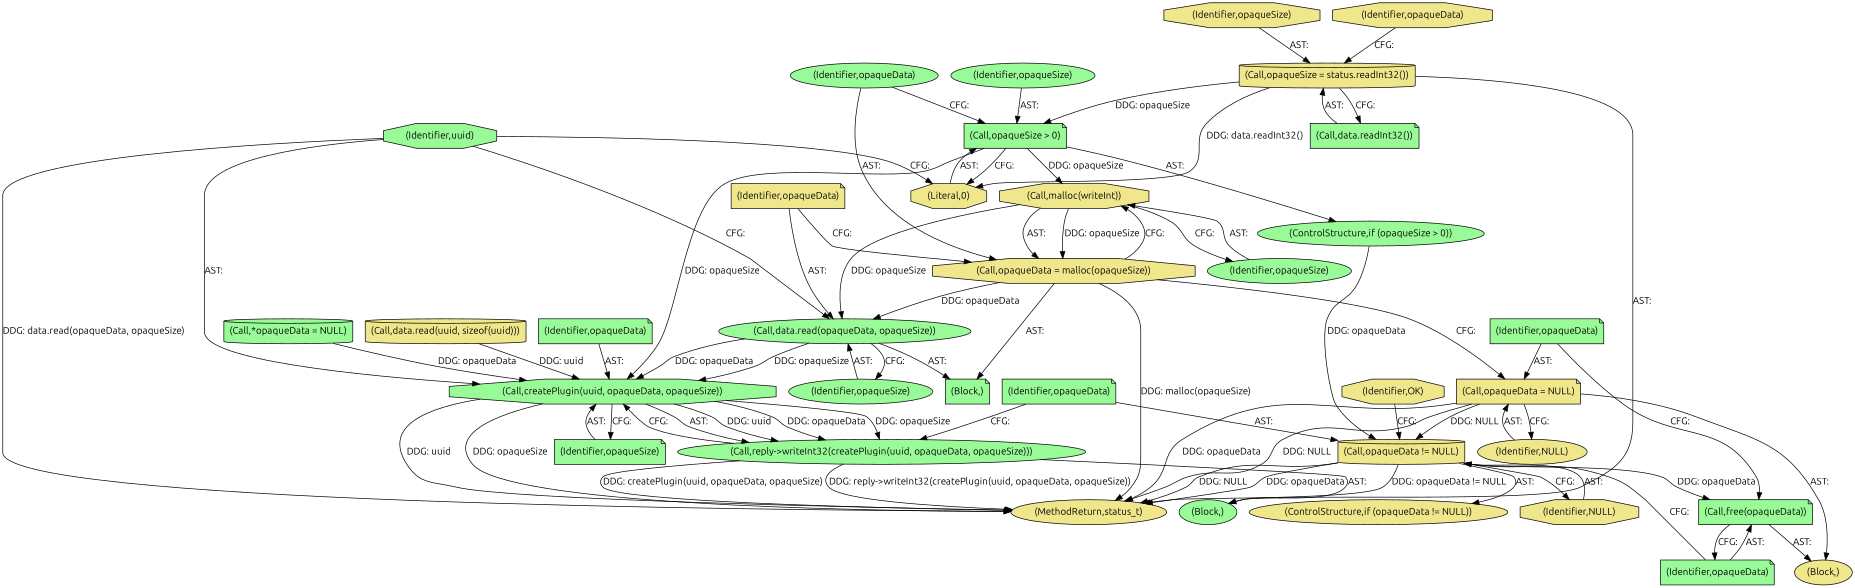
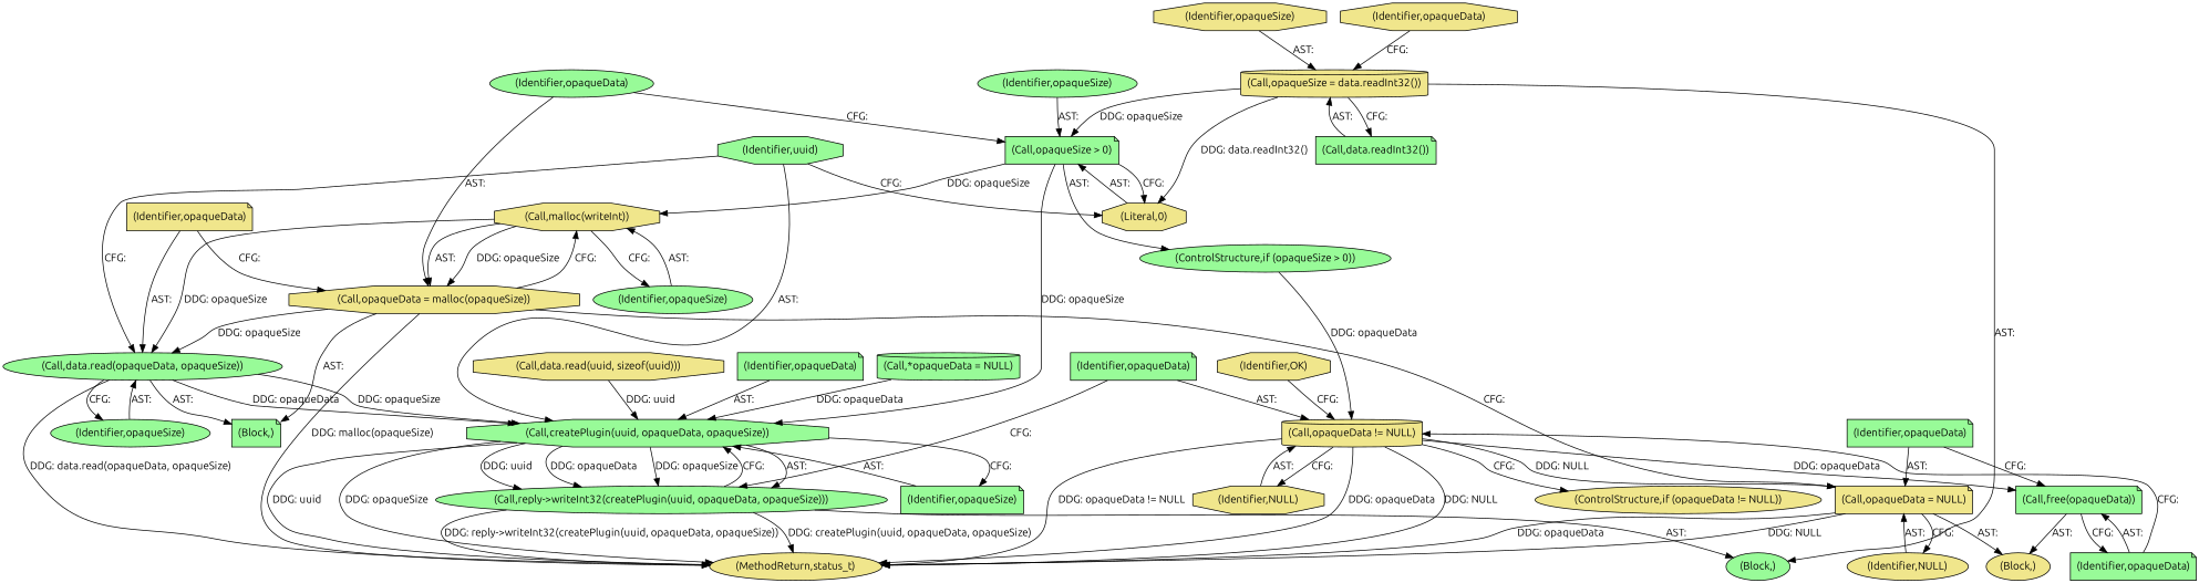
  digraph {
    fontname=Ubuntu
    node [fillcolor=palegreen fontname=Ubuntu shape=ellipse style=filled]
    edge [fontname=Ubuntu]
-   n1 [fillcolor=khaki label="(Call,opaqueSize = status.readInt32())" shape=cylinder]
+   n1 [fillcolor=khaki label="(Call,opaqueSize = data.readInt32())" shape=cylinder]
    n2 [label="(Call,opaqueSize > 0)" shape=note]
    n3 [label="(Block,)"]
    n4 [label="(Call,data.readInt32())" shape=note]
    n5 [fillcolor=khaki label="(Literal,0)" shape=octagon]
    n6 [fillcolor=khaki label="(Call,malloc(writeInt))" shape=octagon]
    n7 [label="(Call,createPlugin(uuid, opaqueData, opaqueSize))" shape=octagon]
    n8 [label="(ControlStructure,if (opaqueSize > 0))"]
    n9 [fillcolor=khaki label="(MethodReturn,status_t)"]
    n10 [fillcolor=khaki label="(Call,opaqueData = malloc(opaqueSize))" shape=octagon]
    n11 [label="(Call,data.read(opaqueData, opaqueSize))"]
    n12 [label="(Identifier,opaqueSize)"]
    n13 [label="(Call,reply->writeInt32(createPlugin(uuid, opaqueData, opaqueSize)))"]
    n14 [label="(Identifier,opaqueSize)" shape=note]
    n15 [fillcolor=khaki label="(Call,opaqueData != NULL)" shape=cylinder]
    n16 [label="(Block,)" shape=note]
    n17 [fillcolor=khaki label="(Call,opaqueData = NULL)" shape=note]
    n18 [label="(Identifier,opaqueSize)"]
    n19 [label="(Call,free(opaqueData))" shape=note]
    n20 [fillcolor=khaki label="(ControlStructure,if (opaqueData != NULL))"]
    n21 [fillcolor=khaki label="(Identifier,NULL)" shape=octagon]
    n22 [label="(Identifier,opaqueData)" shape=note]
    n23 [fillcolor=khaki label="(Block,)"]
    n24 [fillcolor=khaki label="(Identifier,NULL)"]
    n25 [fillcolor=khaki label="(Identifier,opaqueSize)" shape=octagon]
-   n26 [fillcolor=khaki label="(Call,data.read(uuid, sizeof(uuid)))" shape=cylinder]
+   n26 [fillcolor=khaki label="(Call,data.read(uuid, sizeof(uuid)))" shape=octagon]
    n27 [label="(Identifier,opaqueData)" shape=note]
    n28 [label="(Identifier,opaqueData)" shape=note]
    n29 [label="(Call,*opaqueData = NULL)" shape=cylinder]
    n30 [fillcolor=khaki label="(Identifier,opaqueData)" shape=octagon]
    n31 [label="(Identifier,uuid)" shape=octagon]
    n32 [label="(Identifier,opaqueSize)"]
    n33 [fillcolor=khaki label="(Identifier,opaqueData)" shape=note]
    n34 [label="(Identifier,opaqueData)"]
    n35 [label="(Identifier,opaqueData)" shape=note]
    n36 [fillcolor=khaki label="(Identifier,OK)" shape=octagon]
    n1 -> n2 [label="DDG: opaqueSize"]
    n1 -> n3 [label="AST: "]
    n1 -> n4 [label="CFG: "]
    n1 -> n5 [label="DDG: data.readInt32()"]
    n2 -> n5 [label="CFG: "]
    n2 -> n6 [label="DDG: opaqueSize"]
    n2 -> n7 [label="DDG: opaqueSize"]
    n2 -> n8 [label="AST: "]
    n4 -> n1 [label="AST: "]
    n5 -> n2 [label="AST: "]
    n6 -> n10 [label="AST: "]
    n6 -> n10 [label="DDG: opaqueSize"]
    n6 -> n11 [label="DDG: opaqueSize"]
    n6 -> n12 [label="CFG: "]
    n7 -> n9 [label="DDG: uuid"]
    n7 -> n9 [label="DDG: opaqueSize"]
    n7 -> n13 [label="AST: "]
    n7 -> n13 [label="DDG: uuid"]
    n7 -> n13 [label="DDG: opaqueData"]
    n7 -> n13 [label="DDG: opaqueSize"]
    n7 -> n14 [label="CFG: "]
    n8 -> n15 [label="DDG: opaqueData"]
    n10 -> n6 [label="CFG: "]
    n10 -> n9 [label="DDG: malloc(opaqueSize)"]
-   n10 -> n11 [label="DDG: opaqueData"]
+   n10 -> n11 [label="DDG: opaqueSize"]
    n10 -> n16 [label="AST: "]
    n10 -> n17 [label="CFG: "]
    n11 -> n7 [label="DDG: opaqueData"]
    n11 -> n7 [label="DDG: opaqueSize"]
-   n31 -> n9 [label="DDG: data.read(opaqueData, opaqueSize)"]
+   n11 -> n9 [label="DDG: data.read(opaqueData, opaqueSize)"]
    n11 -> n16 [label="AST: "]
    n11 -> n18 [label="CFG: "]
    n12 -> n6 [label="AST: "]
    n13 -> n3 [label="AST: "]
    n13 -> n7 [label="CFG: "]
    n13 -> n9 [label="DDG: reply->writeInt32(createPlugin(uuid, opaqueData, opaqueSize))"]
    n13 -> n9 [label="DDG: createPlugin(uuid, opaqueData, opaqueSize)"]
    n14 -> n7 [label="AST: "]
    n15 -> n9 [label="DDG: opaqueData != NULL"]
    n15 -> n9 [label="DDG: opaqueData"]
    n15 -> n9 [label="DDG: NULL"]
-   n17 -> n15 [label="DDG: NULL"]
+   n15 -> n17 [label="DDG: NULL"]
    n15 -> n19 [label="DDG: opaqueData"]
-   n15 -> n20 [label="AST: "]
+   n15 -> n20 [label="CFG: "]
    n15 -> n21 [label="CFG: "]
    n17 -> n9 [label="DDG: opaqueData"]
    n17 -> n9 [label="DDG: NULL"]
    n17 -> n23 [label="AST: "]
    n17 -> n24 [label="CFG: "]
    n18 -> n11 [label="AST: "]
    n19 -> n22 [label="CFG: "]
    n19 -> n23 [label="AST: "]
    n21 -> n15 [label="AST: "]
    n22 -> n15 [label="CFG: "]
    n22 -> n19 [label="AST: "]
    n24 -> n17 [label="AST: "]
    n25 -> n1 [label="AST: "]
    n26 -> n7 [label="DDG: uuid"]
    n27 -> n17 [label="AST: "]
    n27 -> n19 [label="CFG: "]
    n28 -> n7 [label="AST: "]
    n29 -> n7 [label="DDG: opaqueData"]
    n30 -> n1 [label="CFG: "]
    n31 -> n5 [label="CFG: "]
    n31 -> n7 [label="AST: "]
    n31 -> n11 [label="CFG: "]
    n32 -> n2 [label="AST: "]
    n33 -> n10 [label="CFG: "]
    n33 -> n11 [label="AST: "]
    n34 -> n2 [label="CFG: "]
    n34 -> n10 [label="AST: "]
    n35 -> n13 [label="CFG: "]
    n35 -> n15 [label="AST: "]
    n36 -> n15 [label="CFG: "]
  }
